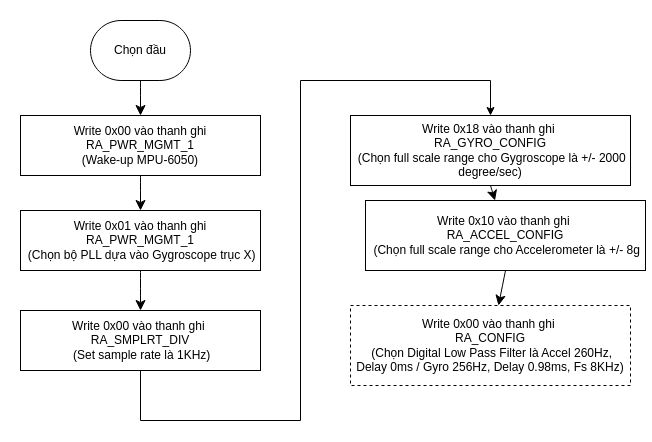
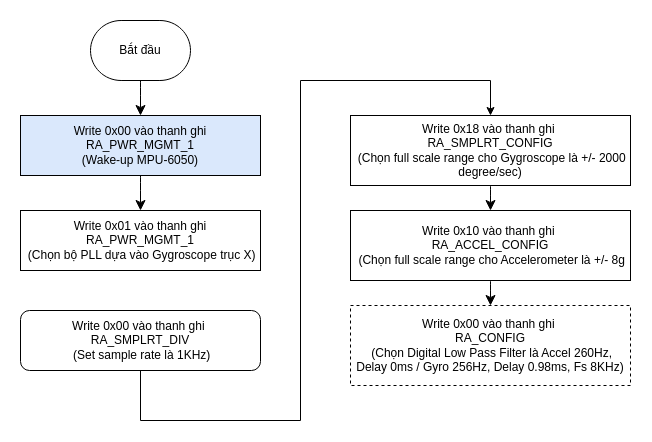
  <mxCell id="0" />
  <mxCell id="1" parent="0" />
  <mxCell id="2" style="edgeStyle=none;curved=1;rounded=0;orthogonalLoop=1;jettySize=auto;html=1;exitX=0.5;exitY=1;exitDx=0;exitDy=0;fontSize=12;startSize=8;endSize=8;" parent="1" target="4" edge="1"><mxGeometry relative="1" as="geometry"><mxPoint x="140" y="80" as="sourcePoint" /></mxGeometry></mxCell>
  <mxCell id="3" style="edgeStyle=none;curved=1;rounded=0;orthogonalLoop=1;jettySize=auto;html=1;exitX=0.5;exitY=1;exitDx=0;exitDy=0;fontSize=12;startSize=8;endSize=8;" parent="1" source="4" target="6" edge="1"><mxGeometry relative="1" as="geometry" /></mxCell>
- <mxCell id="4" value="Write 0x00 vào thanh ghi RA_PWR_MGMT_1&lt;div&gt;(Wake-up MPU-6050)&lt;/div&gt;" style="rounded=0;whiteSpace=wrap;html=1;" parent="1" vertex="1"><mxGeometry x="20" y="115" width="240" height="60" as="geometry" /></mxCell>
- <mxCell id="5" style="edgeStyle=none;curved=1;rounded=0;orthogonalLoop=1;jettySize=auto;html=1;exitX=0.5;exitY=1;exitDx=0;exitDy=0;entryX=0.5;entryY=0;entryDx=0;entryDy=0;fontSize=12;startSize=8;endSize=8;" parent="1" source="6" target="7" edge="1"><mxGeometry relative="1" as="geometry" /></mxCell>
+ <mxCell id="4" value="Write 0x00 vào thanh ghi RA_PWR_MGMT_1&lt;div&gt;(Wake-up MPU-6050)&lt;/div&gt;" style="rounded=0;whiteSpace=wrap;html=1;fillColor=#dae8fc;" parent="1" vertex="1"><mxGeometry x="20" y="115" width="240" height="60" as="geometry" /></mxCell>
  <mxCell id="6" value="Write 0x01 vào thanh ghi RA_PWR_MGMT_1&lt;div&gt;&amp;nbsp;(Chọn bộ PLL dựa vào Gygroscope trục X)&lt;/div&gt;" style="rounded=0;whiteSpace=wrap;html=1;" parent="1" vertex="1"><mxGeometry x="20" y="210" width="240" height="60" as="geometry" /></mxCell>
- <mxCell id="7" value="Write 0x00 vào thanh ghi&amp;nbsp;&lt;div&gt;RA_SMPLRT_DIV&lt;div&gt;&amp;nbsp;(Set sample rate là 1KHz)&lt;/div&gt;&lt;/div&gt;" style="rounded=0;whiteSpace=wrap;html=1;" parent="1" vertex="1"><mxGeometry x="20" y="310" width="240" height="60" as="geometry" /></mxCell>
+ <mxCell id="7" value="Write 0x00 vào thanh ghi&amp;nbsp;&lt;div&gt;RA_SMPLRT_DIV&lt;div&gt;&amp;nbsp;(Set sample rate là 1KHz)&lt;/div&gt;&lt;/div&gt;" style="whiteSpace=wrap;html=1;rounded=1;" parent="1" vertex="1"><mxGeometry x="20" y="310" width="240" height="60" as="geometry" /></mxCell>
  <mxCell id="8" style="edgeStyle=none;curved=1;rounded=0;orthogonalLoop=1;jettySize=auto;html=1;exitX=0.5;exitY=1;exitDx=0;exitDy=0;fontSize=12;startSize=8;endSize=8;" parent="1" source="9" target="11" edge="1"><mxGeometry relative="1" as="geometry" /></mxCell>
- <mxCell id="9" value="Write 0x18 vào thanh ghi&amp;nbsp;&lt;div&gt;RA_GYRO_CONFIG&lt;div&gt;&amp;nbsp;(Chọn full scale range cho Gygroscope là +/- 2000 degree/sec)&lt;/div&gt;&lt;/div&gt;" style="rounded=0;whiteSpace=wrap;html=1;" parent="1" vertex="1"><mxGeometry x="350" y="115" width="280" height="70" as="geometry" /></mxCell>
+ <mxCell id="9" value="Write 0x18 vào thanh ghi&amp;nbsp;&lt;div&gt;RA_SMPLRT_CONFIG&lt;div&gt;&amp;nbsp;(Chọn full scale range cho Gygroscope là +/- 2000 degree/sec)&lt;/div&gt;&lt;/div&gt;" style="rounded=0;whiteSpace=wrap;html=1;" parent="1" vertex="1"><mxGeometry x="350" y="115" width="280" height="70" as="geometry" /></mxCell>
  <mxCell id="10" style="edgeStyle=none;curved=1;rounded=0;orthogonalLoop=1;jettySize=auto;html=1;exitX=0.5;exitY=1;exitDx=0;exitDy=0;fontSize=12;startSize=8;endSize=8;" parent="1" source="11" target="12" edge="1"><mxGeometry relative="1" as="geometry" /></mxCell>
- <mxCell id="11" value="Write 0x10 vào thanh ghi&amp;nbsp;&lt;div&gt;RA_ACCEL_CONFIG&lt;div&gt;&amp;nbsp;(Chọn full scale range cho Accelerometer là +/- 8g&lt;/div&gt;&lt;/div&gt;" style="rounded=0;whiteSpace=wrap;html=1;" parent="1" vertex="1"><mxGeometry x="365" y="200" width="280" height="70" as="geometry" /></mxCell>
+ <mxCell id="11" value="Write 0x10 vào thanh ghi&amp;nbsp;&lt;div&gt;RA_ACCEL_CONFIG&lt;div&gt;&amp;nbsp;(Chọn full scale range cho Accelerometer là +/- 8g&lt;/div&gt;&lt;/div&gt;" style="rounded=0;whiteSpace=wrap;html=1;" parent="1" vertex="1"><mxGeometry x="350" y="210" width="280" height="70" as="geometry" /></mxCell>
  <mxCell id="12" value="Write 0x00 vào thanh ghi&amp;nbsp;&lt;div&gt;RA_CONFIG&lt;div&gt;&amp;nbsp;(Chọn Digital Low Pass Filter là Accel 260Hz, Delay 0ms / Gyro 256Hz, Delay 0.98ms, Fs 8KHz)&lt;/div&gt;&lt;/div&gt;" style="rounded=0;whiteSpace=wrap;html=1;dashed=1;" parent="1" vertex="1"><mxGeometry x="350" y="305" width="280" height="80" as="geometry" /></mxCell>
- <mxCell id="13" value="Chọn đầu" style="strokeWidth=1;html=1;shape=mxgraph.flowchart.terminator;whiteSpace=wrap;" vertex="1" parent="1"><mxGeometry x="90" y="20" width="100" height="60" as="geometry" /></mxCell>
+ <mxCell id="13" value="Bắt đầu" style="strokeWidth=1;html=1;shape=mxgraph.flowchart.terminator;whiteSpace=wrap;" vertex="1" parent="1"><mxGeometry x="90" y="20" width="100" height="60" as="geometry" /></mxCell>
  <mxCell id="14" value="" style="endArrow=classic;html=1;rounded=0;exitX=0.5;exitY=1;exitDx=0;exitDy=0;entryX=0.5;entryY=0;entryDx=0;entryDy=0;" edge="1" parent="1" source="7" target="9"><mxGeometry width="50" height="50" relative="1" as="geometry"><mxPoint x="290" y="400" as="sourcePoint" /><mxPoint x="300" y="90" as="targetPoint" /><Array as="points"><mxPoint x="140" y="420" /><mxPoint x="300" y="420" /><mxPoint x="300" y="80" /><mxPoint x="490" y="80" /></Array></mxGeometry></mxCell>
